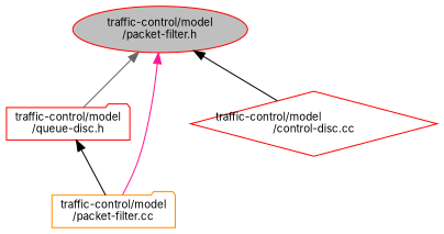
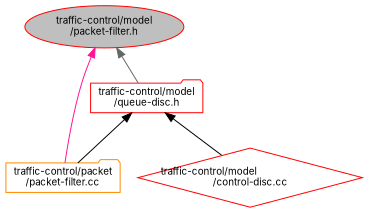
  digraph {
    fontname=Inter
    node [color=red fillcolor=white fontname=Inter fontsize=10 shape=folder style=filled]
    edge [color=black dir=back fontname=Inter fontsize=10 labelfontname=Helvetica labelfontsize=10 style=solid]
    n1 [fillcolor=grey75 fontcolor=black height=0.2 label="traffic-control/model\l/packet-filter.h" shape=ellipse width=0.4]
    n2 [height=0.2 label="traffic-control/model\l/queue-disc.h" width=0.4]
-   n3 [color=darkorange height=0.2 label="traffic-control/model\l/packet-filter.cc" width=0.4]
+   n3 [color=darkorange height=0.2 label="traffic-control/packet\l/packet-filter.cc" width=0.4]
    n4 [height=0.2 label="traffic-control/model\l/control-disc.cc" shape=diamond width=0.4]
    n1 -> n2 [color=gray40]
    n1 -> n3 [color=deeppink]
    n2 -> n3
-   n1 -> n4
+   n2 -> n4
  }
